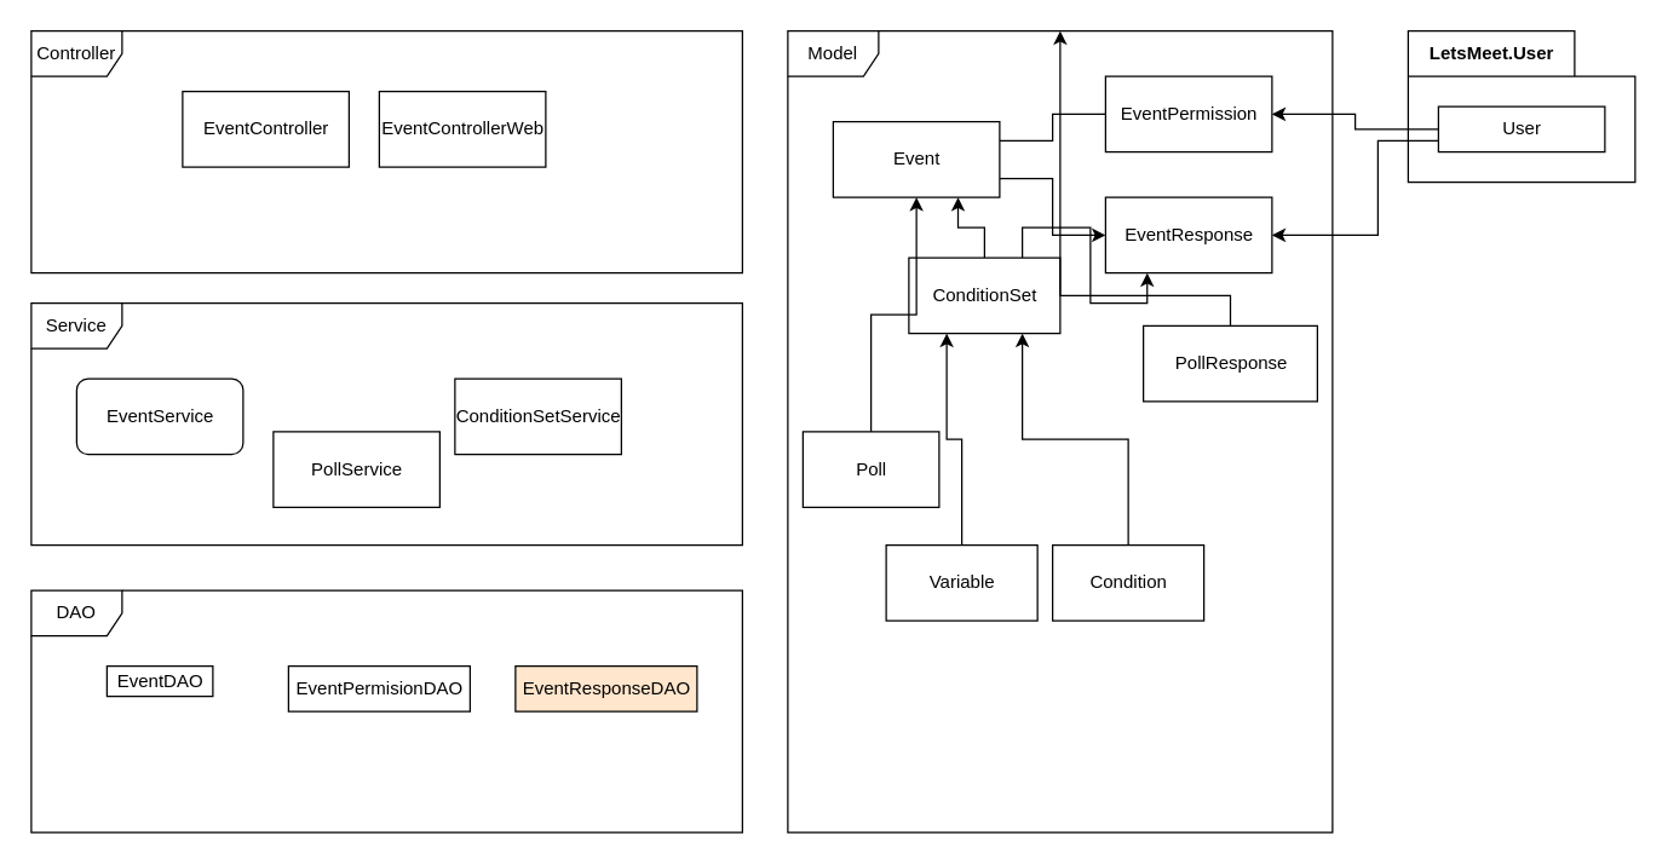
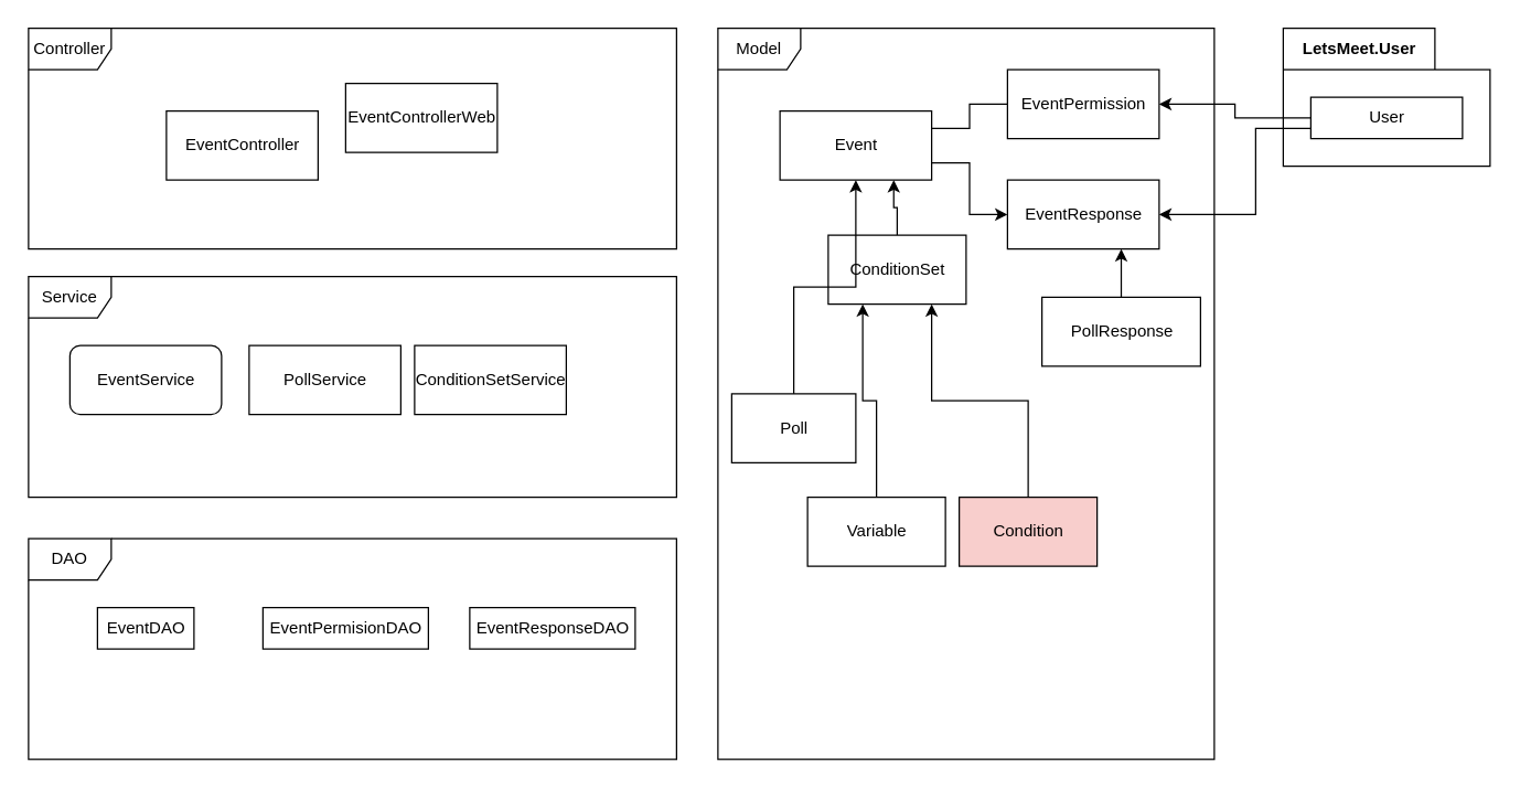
  <mxCell id="0" />
  <mxCell id="1" parent="0" />
  <mxCell id="2" value="Controller" style="shape=umlFrame;whiteSpace=wrap;html=1;" vertex="1" parent="1"><mxGeometry x="20" y="20" width="470" height="160" as="geometry" /></mxCell>
- <mxCell id="3" value="EventController" style="html=1;" vertex="1" parent="1"><mxGeometry x="120" y="60" width="110" height="50" as="geometry" /></mxCell>
+ <mxCell id="3" value="EventController" style="html=1;" vertex="1" parent="1"><mxGeometry x="120" y="80" width="110" height="50" as="geometry" /></mxCell>
  <mxCell id="4" value="EventControllerWeb" style="html=1;" vertex="1" parent="1"><mxGeometry x="250" y="60" width="110" height="50" as="geometry" /></mxCell>
  <mxCell id="5" value="Service" style="shape=umlFrame;whiteSpace=wrap;html=1;" vertex="1" parent="1"><mxGeometry x="20" y="200" width="470" height="160" as="geometry" /></mxCell>
  <mxCell id="6" value="Model" style="shape=umlFrame;whiteSpace=wrap;html=1;" vertex="1" parent="1"><mxGeometry x="520" y="20" width="360" height="530" as="geometry" /></mxCell>
  <mxCell id="7" value="DAO" style="shape=umlFrame;whiteSpace=wrap;html=1;" vertex="1" parent="1"><mxGeometry x="20" y="390" width="470" height="160" as="geometry" /></mxCell>
  <mxCell id="8" style="edgeStyle=orthogonalEdgeStyle;rounded=0;orthogonalLoop=1;jettySize=auto;html=1;exitX=0.5;exitY=0;exitDx=0;exitDy=0;entryX=0.75;entryY=1;entryDx=0;entryDy=0;" edge="1" parent="1" source="10" target="13"><mxGeometry relative="1" as="geometry" /></mxCell>
- <mxCell id="9" style="edgeStyle=orthogonalEdgeStyle;rounded=0;orthogonalLoop=1;jettySize=auto;html=1;exitX=0.75;exitY=0;exitDx=0;exitDy=0;entryX=0.25;entryY=1;entryDx=0;entryDy=0;" edge="1" parent="1" source="10" target="15"><mxGeometry relative="1" as="geometry" /></mxCell>
  <mxCell id="10" value="ConditionSet" style="html=1;" vertex="1" parent="1"><mxGeometry x="600" y="170" width="100" height="50" as="geometry" /></mxCell>
  <mxCell id="11" style="edgeStyle=orthogonalEdgeStyle;rounded=0;orthogonalLoop=1;jettySize=auto;html=1;exitX=1;exitY=0.25;exitDx=0;exitDy=0;entryX=0;entryY=0.5;entryDx=0;entryDy=0;endArrow=none;" edge="1" parent="1" source="13" target="14"><mxGeometry relative="1" as="geometry" /></mxCell>
  <mxCell id="12" style="edgeStyle=orthogonalEdgeStyle;rounded=0;orthogonalLoop=1;jettySize=auto;html=1;exitX=1;exitY=0.75;exitDx=0;exitDy=0;entryX=0;entryY=0.5;entryDx=0;entryDy=0;" edge="1" parent="1" source="13" target="15"><mxGeometry relative="1" as="geometry" /></mxCell>
- <mxCell id="13" value="Event" style="html=1;" vertex="1" parent="1"><mxGeometry x="550" y="80" width="110" height="50" as="geometry" /></mxCell>
+ <mxCell id="13" value="Event" style="html=1;" vertex="1" parent="1"><mxGeometry x="565" y="80" width="110" height="50" as="geometry" /></mxCell>
  <mxCell id="14" value="EventPermission" style="html=1;" vertex="1" parent="1"><mxGeometry x="730" y="50" width="110" height="50" as="geometry" /></mxCell>
  <mxCell id="15" value="EventResponse" style="html=1;" vertex="1" parent="1"><mxGeometry x="730" y="130" width="110" height="50" as="geometry" /></mxCell>
  <mxCell id="16" style="edgeStyle=orthogonalEdgeStyle;rounded=0;orthogonalLoop=1;jettySize=auto;html=1;exitX=0.5;exitY=0;exitDx=0;exitDy=0;" edge="1" parent="1" source="17" target="13"><mxGeometry relative="1" as="geometry" /></mxCell>
  <mxCell id="17" value="Poll" style="html=1;" vertex="1" parent="1"><mxGeometry x="530" y="285" width="90" height="50" as="geometry" /></mxCell>
- <mxCell id="18" style="edgeStyle=orthogonalEdgeStyle;rounded=0;orthogonalLoop=1;jettySize=auto;html=1;exitX=0.5;exitY=0;exitDx=0;exitDy=0;" edge="1" parent="1" source="19" target="6"><mxGeometry relative="1" as="geometry" /></mxCell>
+ <mxCell id="18" style="edgeStyle=orthogonalEdgeStyle;rounded=0;orthogonalLoop=1;jettySize=auto;html=1;exitX=0.5;exitY=0;exitDx=0;exitDy=0;entryX=0.75;entryY=1;entryDx=0;entryDy=0;" edge="1" parent="1" source="19" target="15"><mxGeometry relative="1" as="geometry" /></mxCell>
  <mxCell id="19" value="PollResponse" style="html=1;" vertex="1" parent="1"><mxGeometry x="755" y="215" width="115" height="50" as="geometry" /></mxCell>
  <mxCell id="20" value="LetsMeet.User" style="shape=folder;fontStyle=1;tabWidth=110;tabHeight=30;tabPosition=left;html=1;boundedLbl=1;labelInHeader=1;" vertex="1" parent="1"><mxGeometry x="930" y="20" width="150" height="100" as="geometry" /></mxCell>
  <mxCell id="21" value="User" style="html=1;" vertex="1" parent="20"><mxGeometry width="110" height="30" relative="1" as="geometry"><mxPoint x="20" y="50" as="offset" /></mxGeometry></mxCell>
  <mxCell id="22" style="edgeStyle=orthogonalEdgeStyle;rounded=0;orthogonalLoop=1;jettySize=auto;html=1;exitX=0;exitY=0.5;exitDx=0;exitDy=0;" edge="1" parent="20" source="21" target="14"><mxGeometry relative="1" as="geometry" /></mxCell>
  <mxCell id="23" style="edgeStyle=orthogonalEdgeStyle;rounded=0;orthogonalLoop=1;jettySize=auto;html=1;exitX=0;exitY=0.75;exitDx=0;exitDy=0;entryX=1;entryY=0.5;entryDx=0;entryDy=0;" edge="1" parent="20" source="21" target="15"><mxGeometry relative="1" as="geometry"><Array as="points"><mxPoint x="-20" y="73" /><mxPoint x="-20" y="135" /></Array></mxGeometry></mxCell>
  <mxCell id="24" style="edgeStyle=orthogonalEdgeStyle;rounded=0;orthogonalLoop=1;jettySize=auto;html=1;exitX=0.5;exitY=0;exitDx=0;exitDy=0;entryX=0.25;entryY=1;entryDx=0;entryDy=0;" edge="1" parent="1" source="25" target="10"><mxGeometry relative="1" as="geometry" /></mxCell>
  <mxCell id="25" value="Variable" style="html=1;" vertex="1" parent="1"><mxGeometry x="585" y="360" width="100" height="50" as="geometry" /></mxCell>
  <mxCell id="26" style="edgeStyle=orthogonalEdgeStyle;rounded=0;orthogonalLoop=1;jettySize=auto;html=1;exitX=0.5;exitY=0;exitDx=0;exitDy=0;entryX=0.75;entryY=1;entryDx=0;entryDy=0;" edge="1" parent="1" source="27" target="10"><mxGeometry relative="1" as="geometry" /></mxCell>
- <mxCell id="27" value="Condition" style="html=1;" vertex="1" parent="1"><mxGeometry x="695" y="360" width="100" height="50" as="geometry" /></mxCell>
+ <mxCell id="27" value="Condition" style="html=1;fillColor=#f8cecc;" vertex="1" parent="1"><mxGeometry x="695" y="360" width="100" height="50" as="geometry" /></mxCell>
  <mxCell id="28" value="EventService" style="html=1;rounded=1;" vertex="1" parent="1"><mxGeometry x="50" y="250" width="110" height="50" as="geometry" /></mxCell>
- <mxCell id="29" value="PollService" style="html=1;" vertex="1" parent="1"><mxGeometry x="180" y="285" width="110" height="50" as="geometry" /></mxCell>
+ <mxCell id="29" value="PollService" style="html=1;" vertex="1" parent="1"><mxGeometry x="180" y="250" width="110" height="50" as="geometry" /></mxCell>
  <mxCell id="30" value="ConditionSetService" style="html=1;" vertex="1" parent="1"><mxGeometry x="300" y="250" width="110" height="50" as="geometry" /></mxCell>
- <mxCell id="31" value="EventDAO" style="html=1;" vertex="1" parent="1"><mxGeometry x="70" y="440" width="70" height="20" as="geometry" /></mxCell>
+ <mxCell id="31" value="EventDAO" style="html=1;" vertex="1" parent="1"><mxGeometry x="70" y="440" width="70" height="30" as="geometry" /></mxCell>
  <mxCell id="32" value="EventPermisionDAO" style="html=1;" vertex="1" parent="1"><mxGeometry x="190" y="440" width="120" height="30" as="geometry" /></mxCell>
- <mxCell id="33" value="EventResponseDAO" style="html=1;fillColor=#ffe6cc;" vertex="1" parent="1"><mxGeometry x="340" y="440" width="120" height="30" as="geometry" /></mxCell>
+ <mxCell id="33" value="EventResponseDAO" style="html=1;" vertex="1" parent="1"><mxGeometry x="340" y="440" width="120" height="30" as="geometry" /></mxCell>
